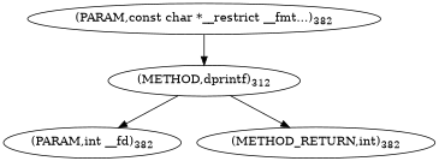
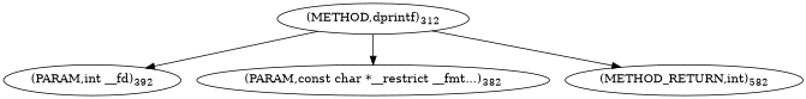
  digraph {
    n1 [label=<(METHOD,dprintf)<SUB>312</SUB>>]
-   n2 [label=<(PARAM,int __fd)<SUB>382</SUB>>]
+   n2 [label=<(PARAM,int __fd)<SUB>392</SUB>>]
    n3 [label=<(PARAM,const char *__restrict __fmt...)<SUB>382</SUB>>]
-   n4 [label=<(METHOD_RETURN,int)<SUB>382</SUB>>]
+   n4 [label=<(METHOD_RETURN,int)<SUB>582</SUB>>]
    n1 -> n2
-   n3 -> n1
+   n1 -> n3
    n1 -> n4
  }
